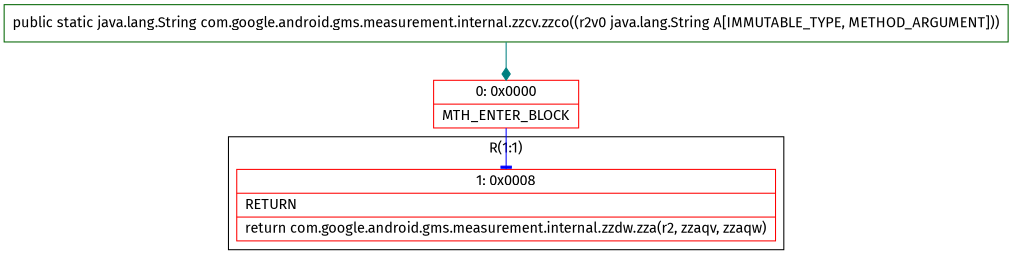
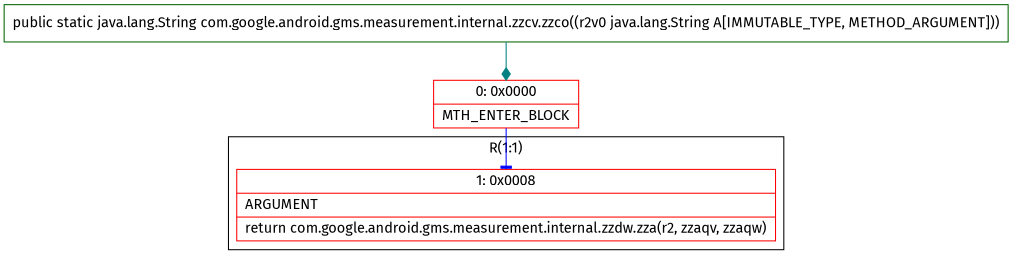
  digraph {
    fontname="Fira Sans"
    node [color=red shape=record fontname="Fira Sans"]
    edge [fontname="Fira Sans"]
-   n1 [label="{1\:\ 0x0008|RETURN\l|return com.google.android.gms.measurement.internal.zzdw.zza(r2, zzaqv, zzaqw)\l}"]
+   n1 [label="{1\:\ 0x0008|ARGUMENT\l|return com.google.android.gms.measurement.internal.zzdw.zza(r2, zzaqv, zzaqw)\l}"]
    n2 [label="{0\:\ 0x0000|MTH_ENTER_BLOCK\l}"]
    n3 [label="{public static java.lang.String com.google.android.gms.measurement.internal.zzcv.zzco((r2v0 java.lang.String A[IMMUTABLE_TYPE, METHOD_ARGUMENT])) }" color=darkgreen]
    subgraph cluster_1 {
      label="R(1:1)"
      n1
    }
    n2 -> n1 [color=blue arrowhead=tee]
    n3 -> n2 [color=teal arrowhead=diamond]
  }
